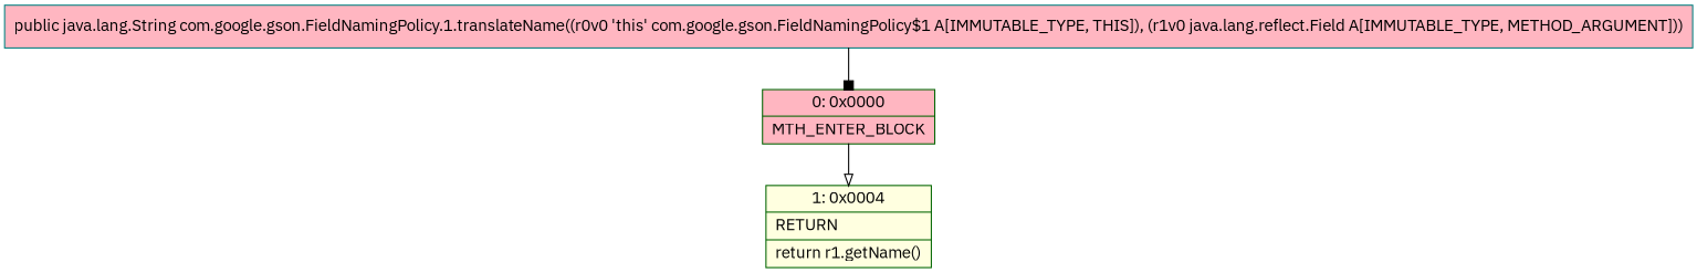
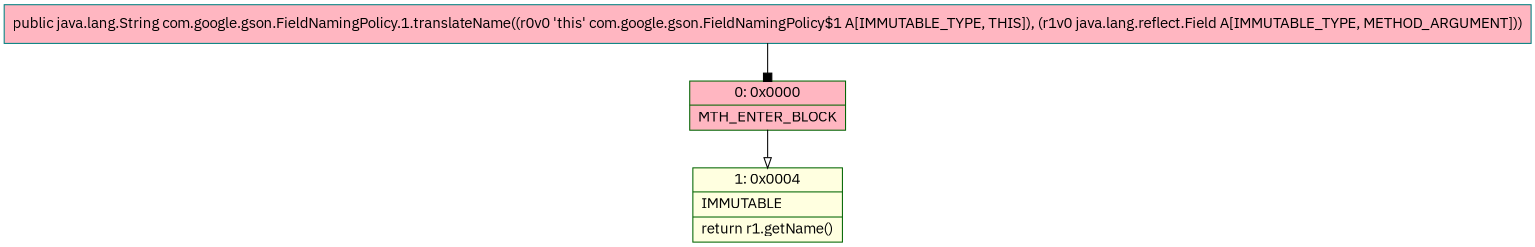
  digraph {
    fontname="IBM Plex Sans"
    node [shape=record style=filled fillcolor=lightpink color=darkgreen fontname="IBM Plex Sans"]
    edge [fontname="IBM Plex Sans"]
    n1 [label="{0\:\ 0x0000|MTH_ENTER_BLOCK\l}"]
-   n2 [label="{1\:\ 0x0004|RETURN\l|return r1.getName()\l}" fillcolor=lightyellow]
+   n2 [label="{1\:\ 0x0004|IMMUTABLE\l|return r1.getName()\l}" fillcolor=lightyellow]
    n3 [label="{public java.lang.String com.google.gson.FieldNamingPolicy.1.translateName((r0v0 'this' com.google.gson.FieldNamingPolicy$1 A[IMMUTABLE_TYPE, THIS]), (r1v0 java.lang.reflect.Field A[IMMUTABLE_TYPE, METHOD_ARGUMENT])) }" color=teal]
    n1 -> n2 [arrowhead=onormal]
    n3 -> n1 [arrowhead=box]
  }
